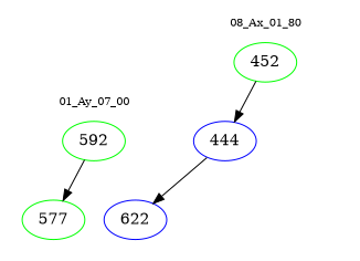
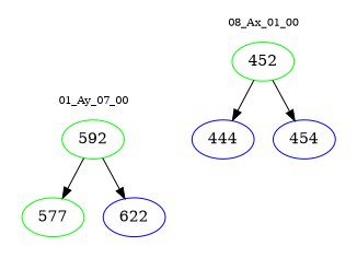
  digraph {
    node [color=green]
    edge [color=black]
    n1 [label=592]
    n2 [label=577]
    n3 [color=blue label=622]
    n4 [label=452]
    n5 [color=blue label=444]
+   n6 [color=blue label=454]
    subgraph cluster_1 {
      color=white
      fontsize=10
      label="01_Ay_07_00"
      n1
      n2
      n3
    }
    subgraph cluster_2 {
      color=white
      fontsize=10
-     label="08_Ax_01_80"
+     label="08_Ax_01_00"
      n4
      n5
+     n6
    }
    n1 -> n2
-   n5 -> n3
+   n1 -> n3
    n4 -> n5
+   n4 -> n6
  }
